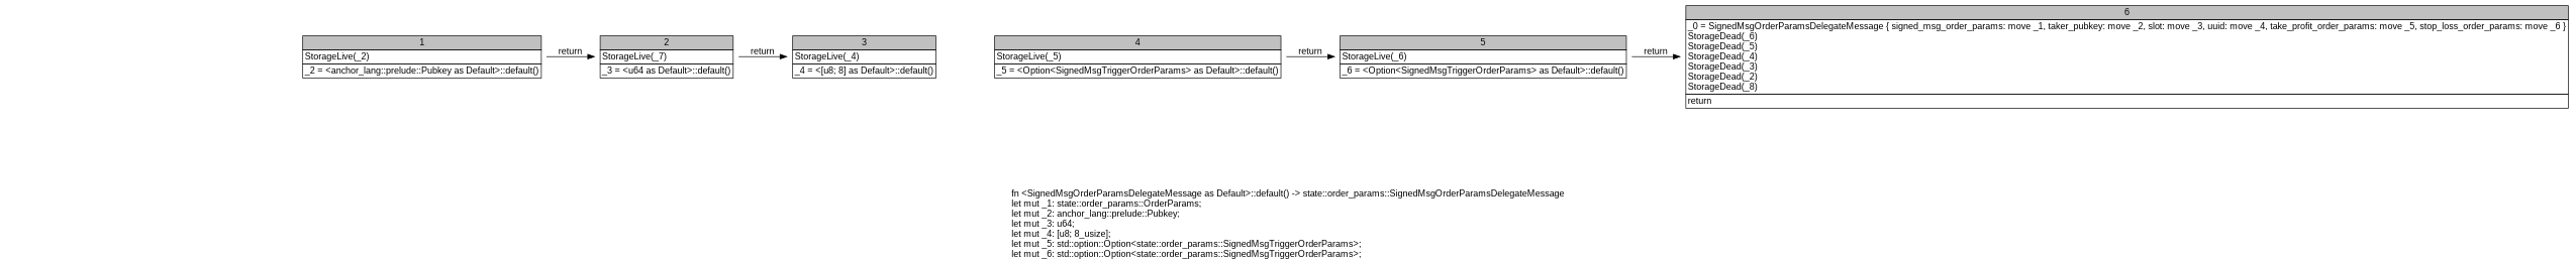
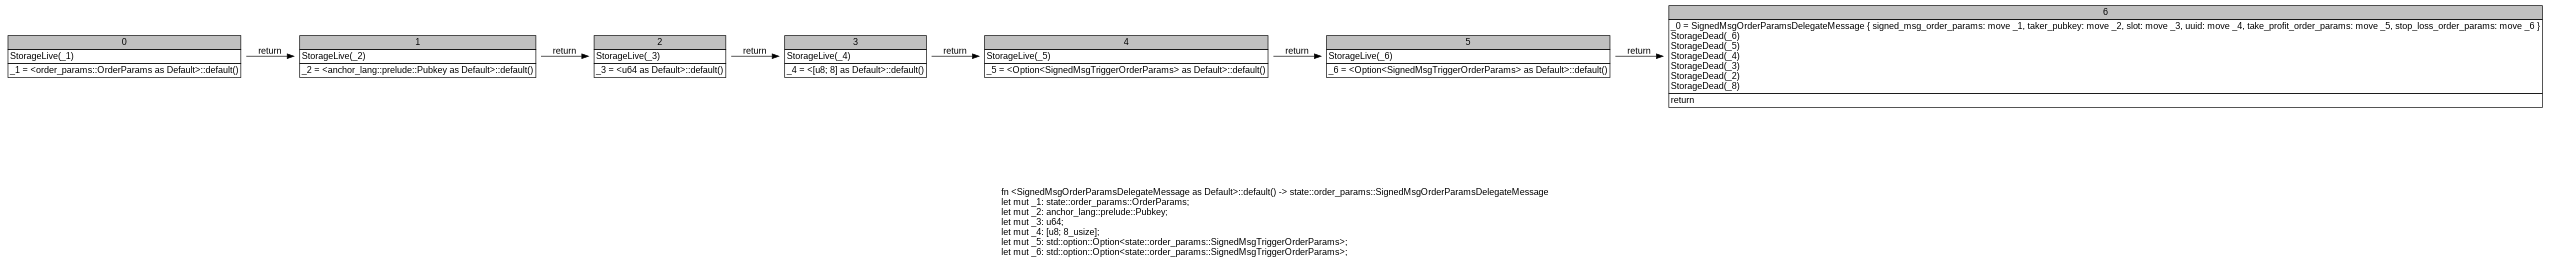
  digraph {
    fontname="Liberation Sans"
    label=<fn &lt;SignedMsgOrderParamsDelegateMessage as Default&gt;::default() -&gt; state::order_params::SignedMsgOrderParamsDelegateMessage<br align="left"/>let mut _1: state::order_params::OrderParams;<br align="left"/>let mut _2: anchor_lang::prelude::Pubkey;<br align="left"/>let mut _3: u64;<br align="left"/>let mut _4: [u8; 8_usize];<br align="left"/>let mut _5: std::option::Option&lt;state::order_params::SignedMsgTriggerOrderParams&gt;;<br align="left"/>let mut _6: std::option::Option&lt;state::order_params::SignedMsgTriggerOrderParams&gt;;<br align="left"/>>
    rankdir=LR
    node [fontname="Liberation Sans" shape=none]
    edge [fontname="Liberation Sans"]
+   n1 [label=<<table border="0" cellborder="1" cellspacing="0"><tr><td bgcolor="gray" align="center" colspan="1">0</td></tr><tr><td align="left" balign="left">StorageLive(_1)<br/></td></tr><tr><td align="left">_1 = &lt;order_params::OrderParams as Default&gt;::default()</td></tr></table>>]
    n2 [label=<<table border="0" cellborder="1" cellspacing="0"><tr><td bgcolor="gray" align="center" colspan="1">1</td></tr><tr><td align="left" balign="left">StorageLive(_2)<br/></td></tr><tr><td align="left">_2 = &lt;anchor_lang::prelude::Pubkey as Default&gt;::default()</td></tr></table>>]
-   n3 [label=<<table border="0" cellborder="1" cellspacing="0"><tr><td bgcolor="gray" align="center" colspan="1">2</td></tr><tr><td align="left" balign="left">StorageLive(_7)<br/></td></tr><tr><td align="left">_3 = &lt;u64 as Default&gt;::default()</td></tr></table>>]
+   n3 [label=<<table border="0" cellborder="1" cellspacing="0"><tr><td bgcolor="gray" align="center" colspan="1">2</td></tr><tr><td align="left" balign="left">StorageLive(_3)<br/></td></tr><tr><td align="left">_3 = &lt;u64 as Default&gt;::default()</td></tr></table>>]
    n4 [label=<<table border="0" cellborder="1" cellspacing="0"><tr><td bgcolor="gray" align="center" colspan="1">3</td></tr><tr><td align="left" balign="left">StorageLive(_4)<br/></td></tr><tr><td align="left">_4 = &lt;[u8; 8] as Default&gt;::default()</td></tr></table>>]
    n5 [label=<<table border="0" cellborder="1" cellspacing="0"><tr><td bgcolor="gray" align="center" colspan="1">4</td></tr><tr><td align="left" balign="left">StorageLive(_5)<br/></td></tr><tr><td align="left">_5 = &lt;Option&lt;SignedMsgTriggerOrderParams&gt; as Default&gt;::default()</td></tr></table>>]
    n6 [label=<<table border="0" cellborder="1" cellspacing="0"><tr><td bgcolor="gray" align="center" colspan="1">5</td></tr><tr><td align="left" balign="left">StorageLive(_6)<br/></td></tr><tr><td align="left">_6 = &lt;Option&lt;SignedMsgTriggerOrderParams&gt; as Default&gt;::default()</td></tr></table>>]
    n7 [label=<<table border="0" cellborder="1" cellspacing="0"><tr><td bgcolor="gray" align="center" colspan="1">6</td></tr><tr><td align="left" balign="left">_0 = SignedMsgOrderParamsDelegateMessage { signed_msg_order_params: move _1, taker_pubkey: move _2, slot: move _3, uuid: move _4, take_profit_order_params: move _5, stop_loss_order_params: move _6 }<br/>StorageDead(_6)<br/>StorageDead(_5)<br/>StorageDead(_4)<br/>StorageDead(_3)<br/>StorageDead(_2)<br/>StorageDead(_8)<br/></td></tr><tr><td align="left">return</td></tr></table>>]
+   n1 -> n2 [label=return]
    n2 -> n3 [label=return]
    n3 -> n4 [label=return]
+   n4 -> n5 [label=return]
    n5 -> n6 [label=return]
    n6 -> n7 [label=return]
  }
